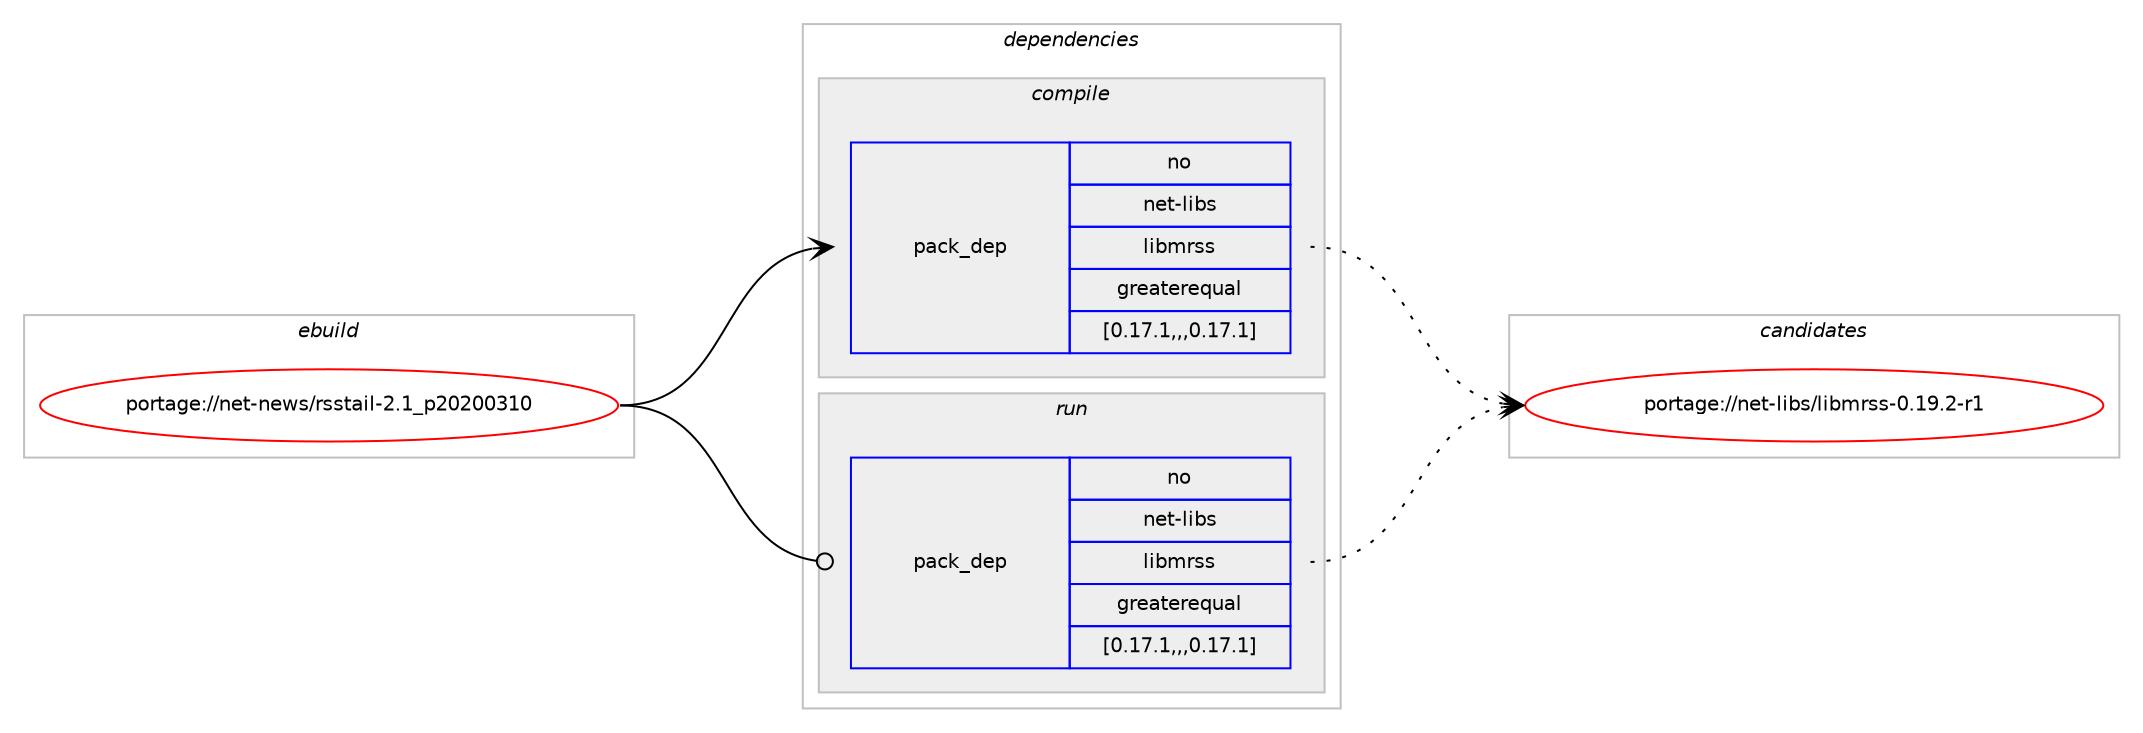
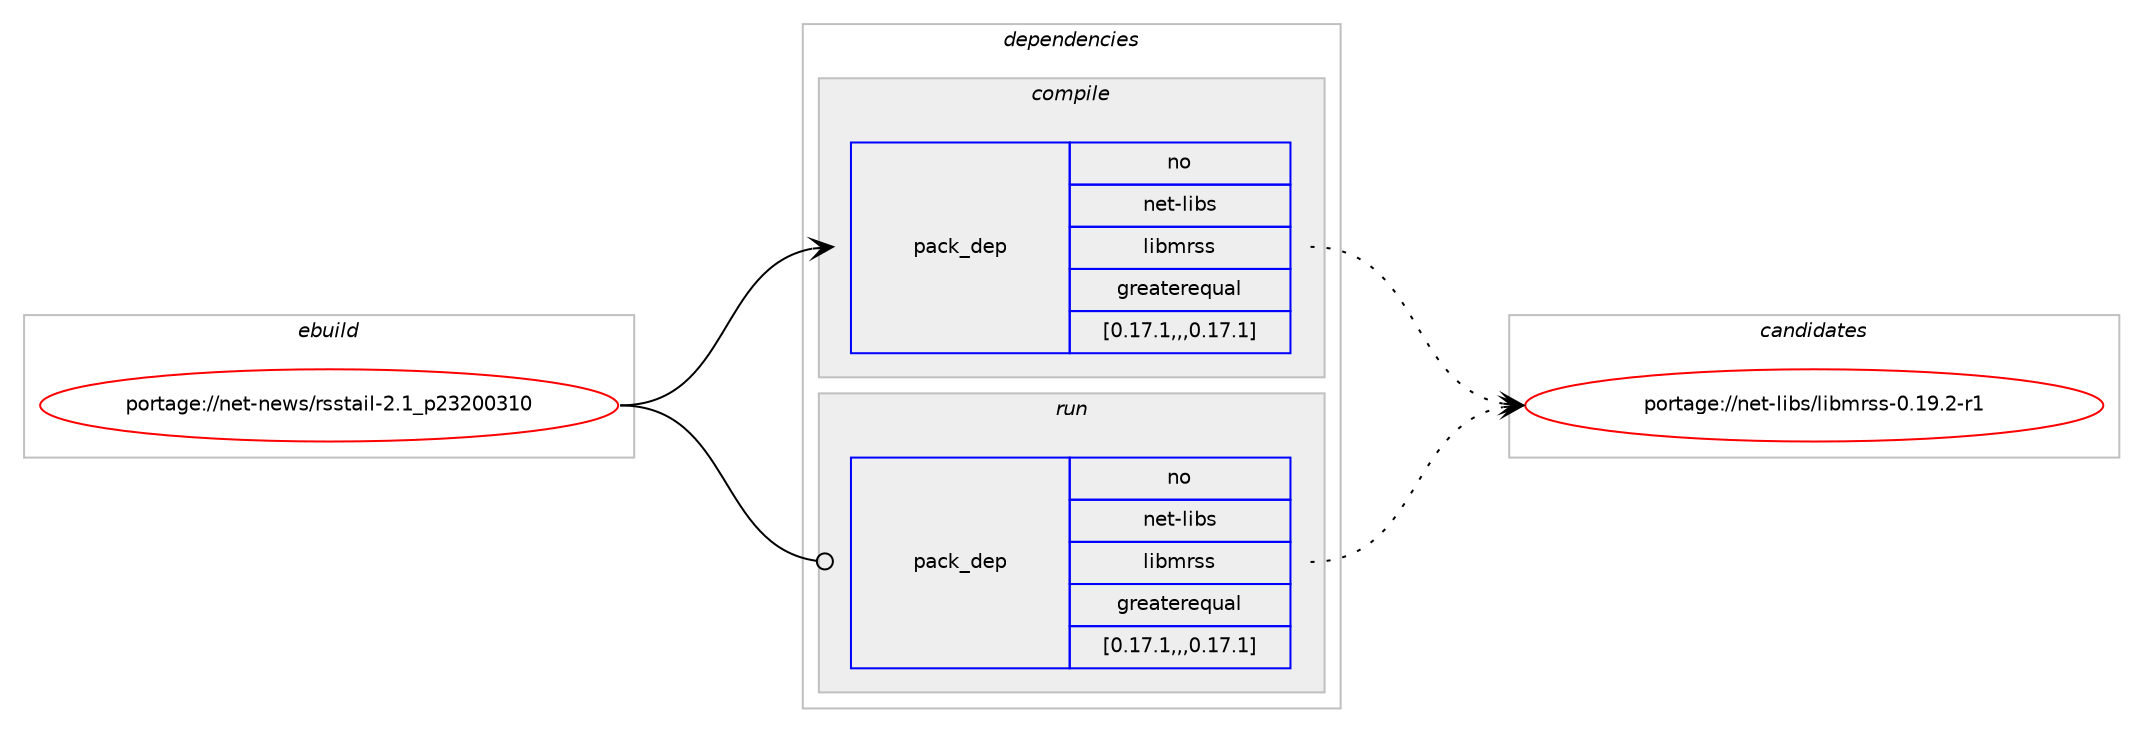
  digraph {
    compound=true
    concentrate=true
    fontname=Helvetica
    fontsize=10
    newrank=true
    rankdir=LR
    ranksep=1.5
    node [color=red fontname=Helvetica fontsize=10]
    edge [arrowhead=vee headport=w style=solid tailport=e weight=20]
-   n1 [label="portage://net-news/rsstail-2.1_p20200310" width=4]
+   n1 [label="portage://net-news/rsstail-2.1_p23200310" width=4]
    n2 [color=blue label=<<TABLE BORDER="0" CELLBORDER="1" CELLSPACING="0" CELLPADDING="4" WIDTH="220"><TR><TD ROWSPAN="6" CELLPADDING="30">pack_dep</TD></TR><TR><TD WIDTH="110">no</TD></TR><TR><TD>net-libs</TD></TR><TR><TD>libmrss</TD></TR><TR><TD>greaterequal</TD></TR><TR><TD>[0.17.1,,,0.17.1]</TD></TR></TABLE>> shape=none]
    n3 [color=blue label=<<TABLE BORDER="0" CELLBORDER="1" CELLSPACING="0" CELLPADDING="4" WIDTH="220"><TR><TD ROWSPAN="6" CELLPADDING="30">pack_dep</TD></TR><TR><TD WIDTH="110">no</TD></TR><TR><TD>net-libs</TD></TR><TR><TD>libmrss</TD></TR><TR><TD>greaterequal</TD></TR><TR><TD>[0.17.1,,,0.17.1]</TD></TR></TABLE>> shape=none]
    n4 [label="portage://net-libs/libmrss-0.19.2-r1" width=4]
    subgraph cluster_1 {
      color=gray
      label=<<i>ebuild</i>>
      rank=same
      n1
    }
    subgraph cluster_2 {
      color=gray
      label=<<i>dependencies</i>>
      subgraph cluster_3 {
        color=gray
        fillcolor="#eeeeee"
        label=<<i>compile</i>>
        style=filled
        subgraph sub_4 {
          color=gray
          fillcolor="#eeeeee"
          label=<<i>compile</i>>
          style=filled
          n2
        }
      }
      subgraph cluster_5 {
        color=gray
        fillcolor="#eeeeee"
        label=<<i>compile and run</i>>
        style=filled
      }
      subgraph cluster_6 {
        color=gray
        fillcolor="#eeeeee"
        label=<<i>run</i>>
        style=filled
        subgraph sub_7 {
          color=gray
          fillcolor="#eeeeee"
          label=<<i>run</i>>
          style=filled
          n3
        }
      }
    }
    subgraph cluster_8 {
      color=gray
      label=<<i>candidates</i>>
      rank=same
      subgraph sub_9 {
        color=black
        label=<<i>candidates</i>>
        nodesep=1
        rank=same
        n4
      }
      subgraph sub_10 {
        color=black
        label=<<i>candidates</i>>
        nodesep=1
        rank=same
        n4
      }
    }
    n1 -> n2
    n1 -> n3 [arrowhead=odot]
    n2 -> n4 [style=dotted weight=100]
    n3 -> n4 [style=dotted weight=100]
  }
